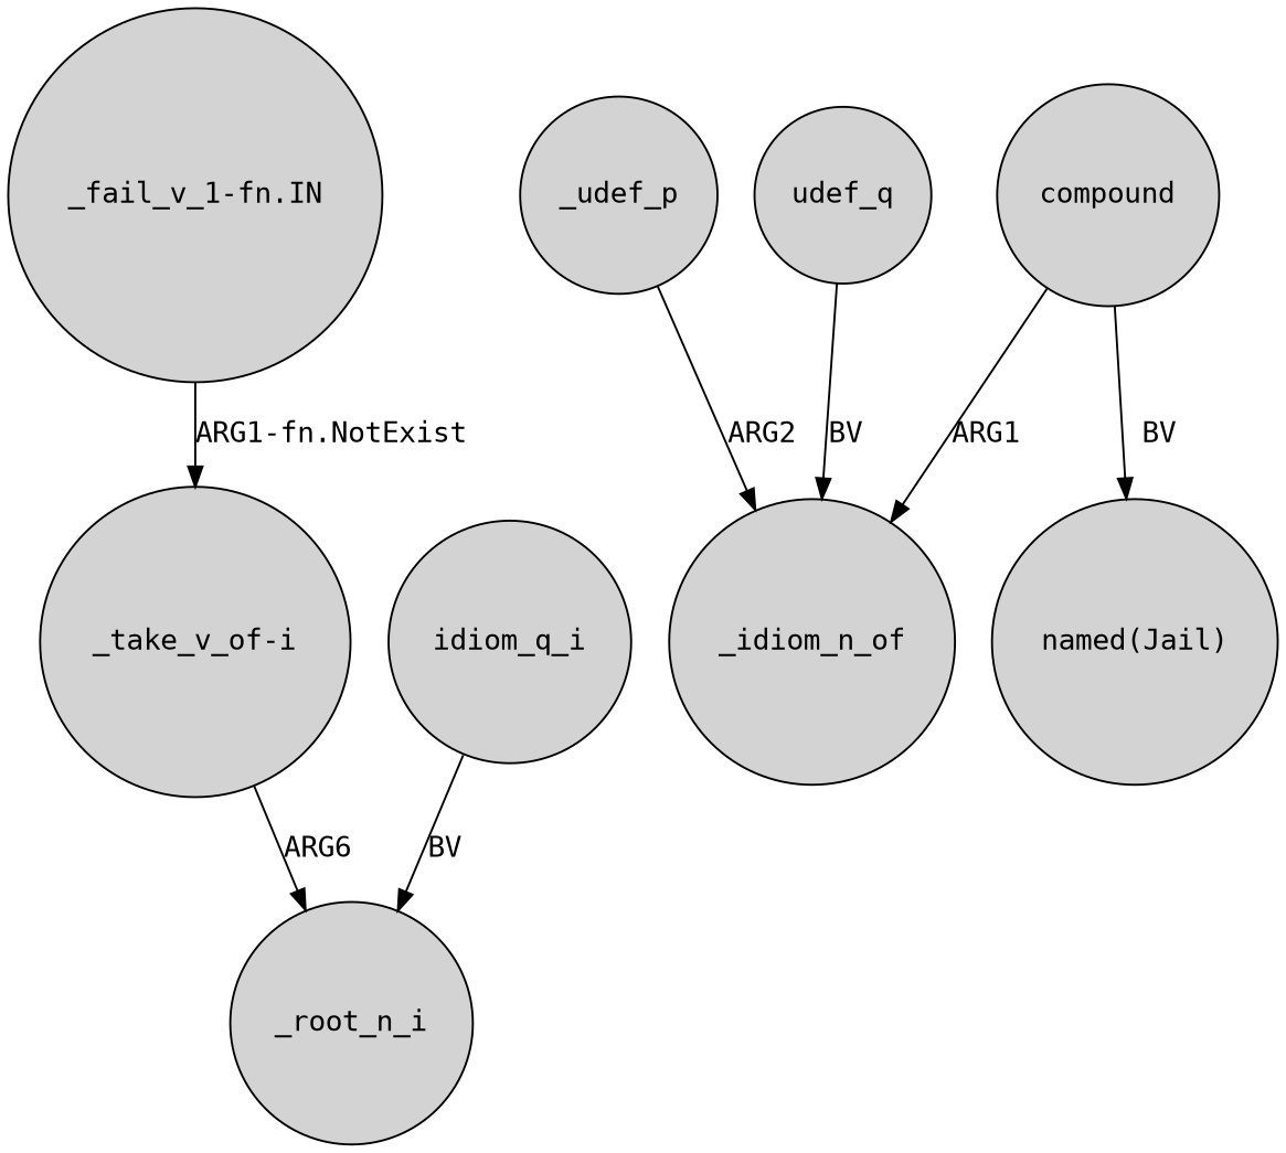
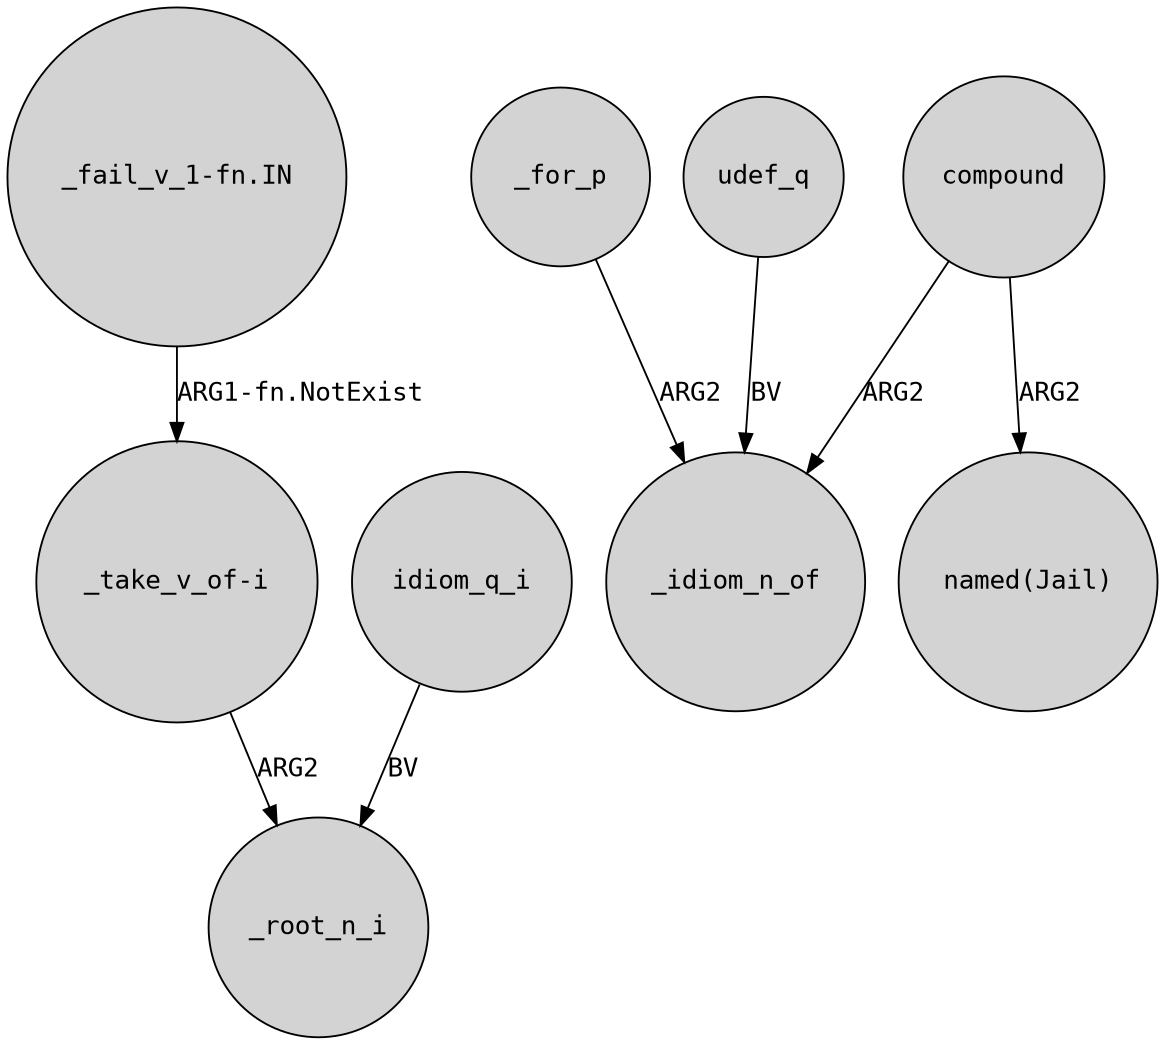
  digraph {
    fontname="DejaVu Sans Mono"
    node [fontname="DejaVu Sans Mono" shape=circle style=filled]
    edge [fontname="DejaVu Sans Mono"]
    "_fail_v_1-fn.IN"
    "_take_v_of-i"
    _root_n_i
    n4 [label=_idiom_n_of]
-   _for_p [label=_udef_p]
+   _for_p
    udef_q
    idiom_q_i
    compound
    "named(Jail)"
    "_fail_v_1-fn.IN" -> "_take_v_of-i" [label="ARG1-fn.NotExist"]
-   "_take_v_of-i" -> _root_n_i [label=ARG6]
+   "_take_v_of-i" -> _root_n_i [label=ARG2]
    _for_p -> n4 [label=ARG2]
    udef_q -> n4 [label=BV]
    idiom_q_i -> _root_n_i [label=BV]
-   compound -> n4 [label=ARG1]
-   compound -> "named(Jail)" [label=BV]
+   compound -> n4 [label=ARG2]
+   compound -> "named(Jail)" [label=ARG2]
  }
